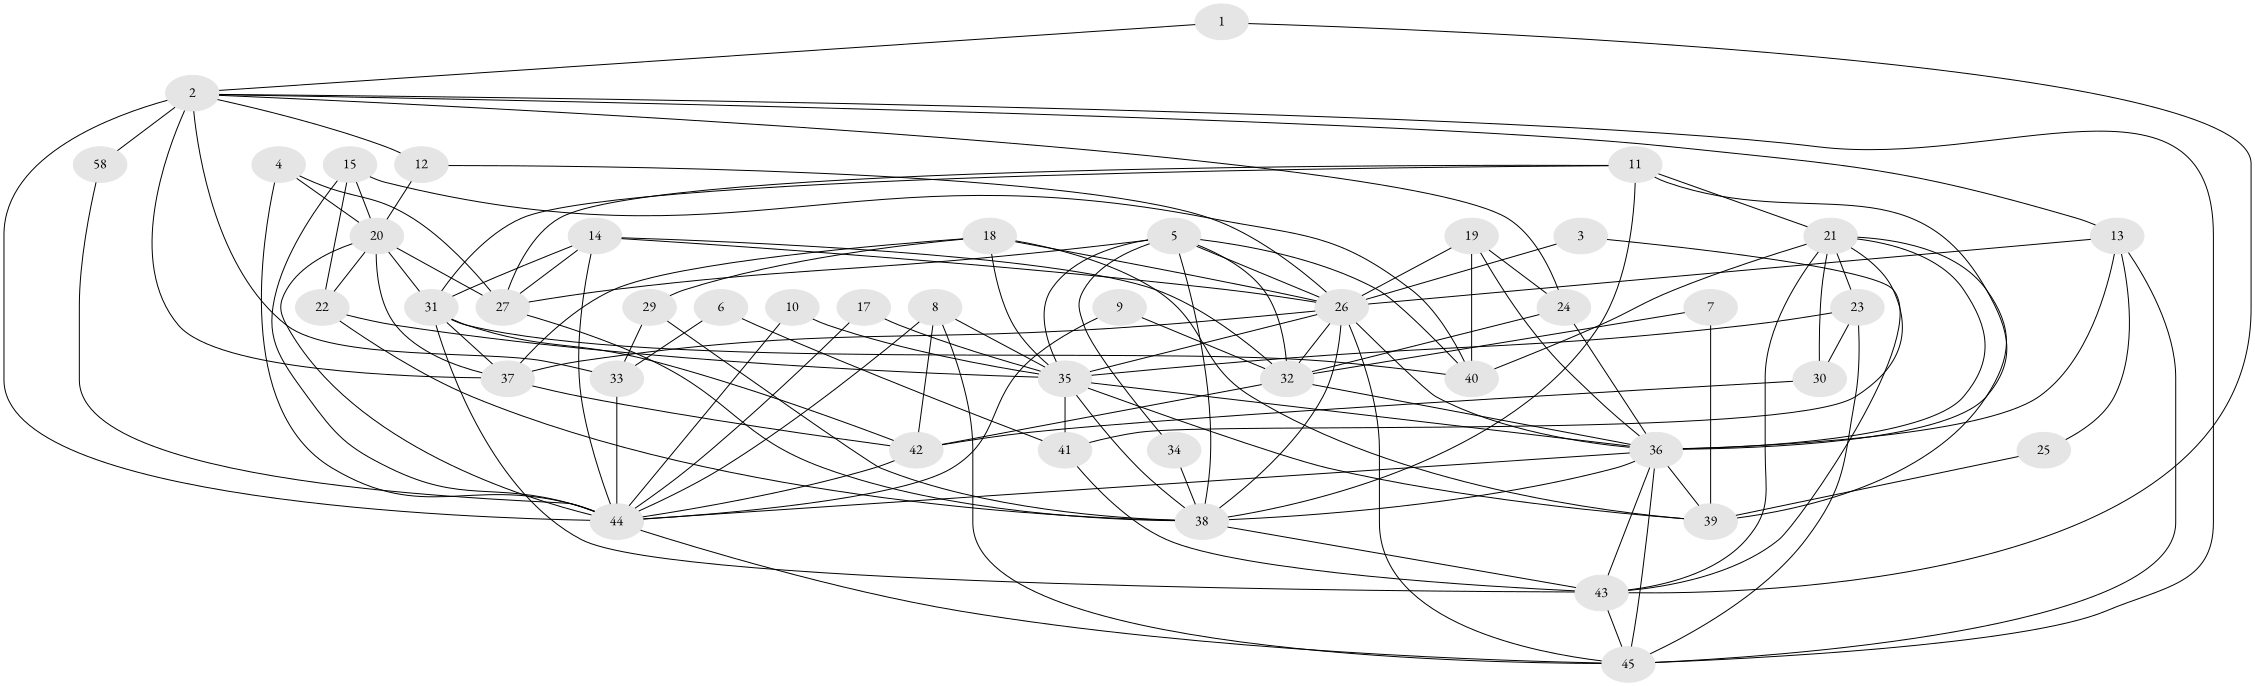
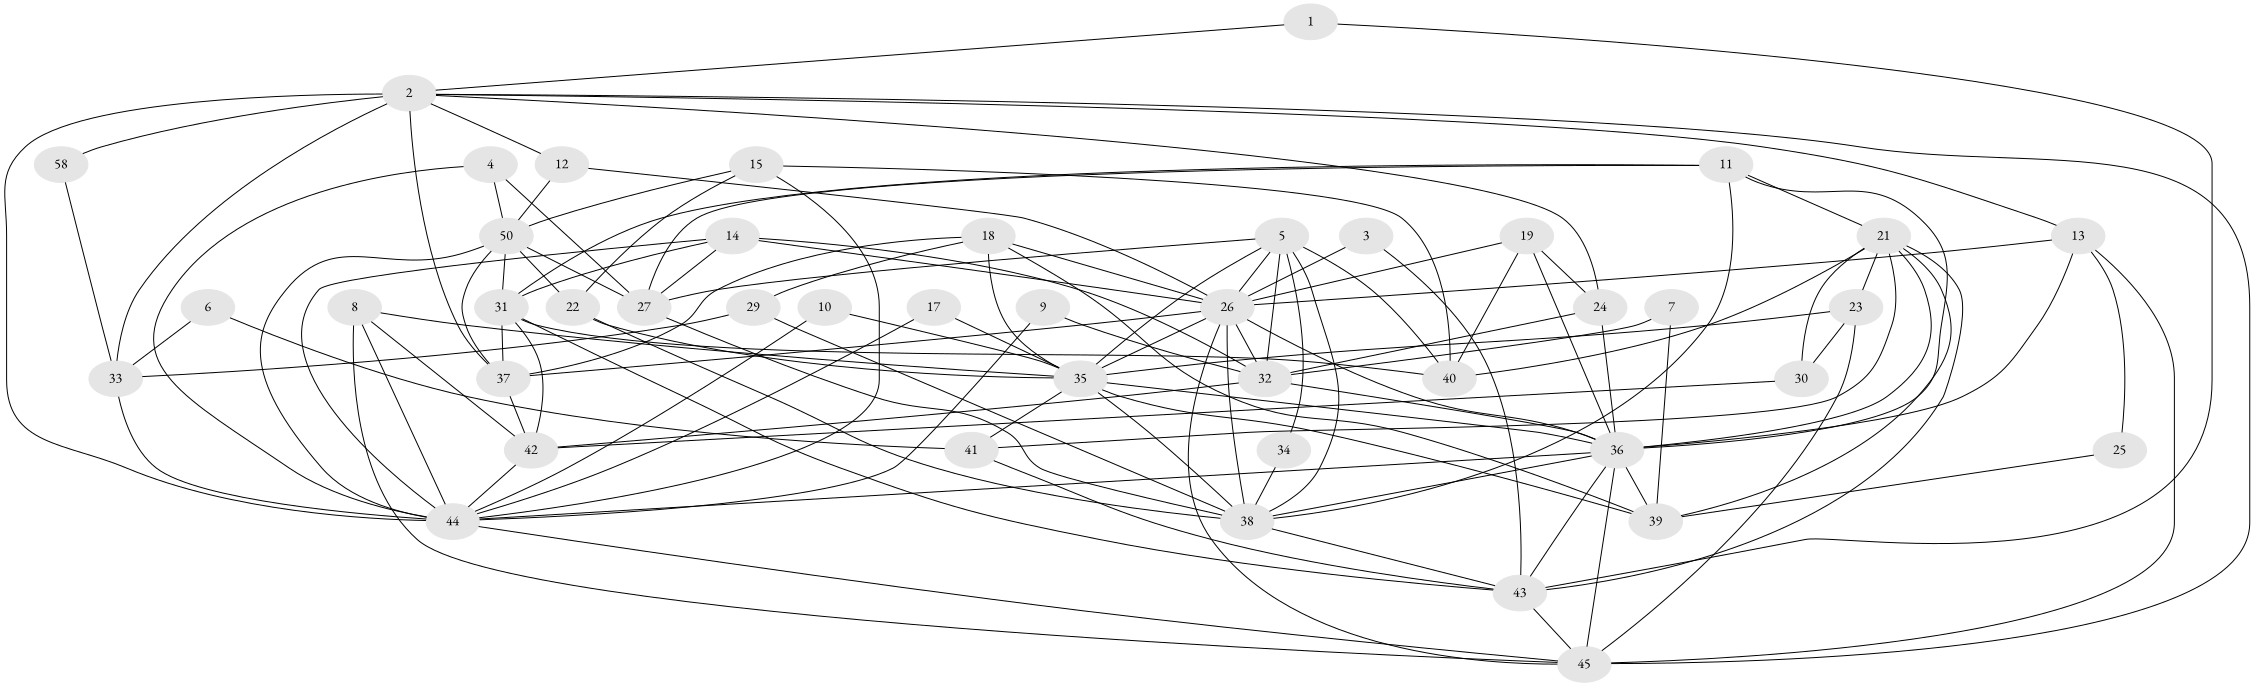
  graph {
    fontname="EB Garamond"
    node [color=gray90 fontname="EB Garamond" style=filled]
    edge [fontname="EB Garamond" weight=1.0]
    1
    2
    43
    12
    13
    24
    n7 [label=58]
    33
    37
    44
    45
    26
-   20
+   20 [label=50]
    36
    25
    32
    42
    3
    35
    38
    4
    27
    31
    22
    5
    34
    40
    41
    39
    6
    7
    8
    9
    10
    11
    21
    23
    30
    14
    15
    17
    18
    29
    19
    1 -- 2
    1 -- 43
    2 -- 12
    2 -- 13
    2 -- 24
    2 -- n7 [weight=2.0]
    2 -- 33 [weight=2.0]
    2 -- 37
    2 -- 44
    2 -- 45
    43 -- 45
    12 -- 26
    12 -- 20
    13 -- 45
    13 -- 26
    13 -- 36 [weight=2.0]
    13 -- 25
    24 -- 36
    24 -- 32
-   n7 -- 44
+   n7 -- 33
    33 -- 44
    37 -- 42
    44 -- 45
    26 -- 37 [weight=2.0]
    26 -- 45
    26 -- 36
    26 -- 32
    26 -- 35
    26 -- 38
    20 -- 37
    20 -- 44
    20 -- 27
    20 -- 31
    20 -- 22
    36 -- 43
    36 -- 44
    36 -- 45
    36 -- 38
    36 -- 39
    25 -- 39
    32 -- 36
    32 -- 42
    42 -- 44
    3 -- 43
    3 -- 26
    35 -- 36
    35 -- 38
    35 -- 41
    35 -- 39
    38 -- 43
    4 -- 44
    4 -- 20
    4 -- 27
    27 -- 38
    31 -- 43
    31 -- 37
    31 -- 42
    31 -- 40
    22 -- 35
    22 -- 38
    5 -- 26
    5 -- 32
    5 -- 35
    5 -- 38
    5 -- 27
    5 -- 34
    5 -- 40
    34 -- 38
    41 -- 43
    6 -- 33
    6 -- 41
    7 -- 32
    7 -- 39
    8 -- 44
    8 -- 45
    8 -- 42
    8 -- 35
    9 -- 44
    9 -- 32
    10 -- 44
    10 -- 35
    11 -- 36
    11 -- 38
    11 -- 27
    11 -- 31
    11 -- 21
    21 -- 43
    21 -- 36
    21 -- 40
    21 -- 41
    21 -- 39
    21 -- 23
    21 -- 30
    23 -- 45
    23 -- 35
    23 -- 30
    30 -- 42
    14 -- 44 [weight=2.0]
    14 -- 26
    14 -- 32
    14 -- 27
    14 -- 31
    15 -- 44
    15 -- 20
    15 -- 22
    15 -- 40
    17 -- 44
    17 -- 35
    18 -- 37
    18 -- 26
    18 -- 35
    18 -- 39
    18 -- 29
    29 -- 33
    29 -- 38
    19 -- 24
    19 -- 26
    19 -- 36
    19 -- 40
  }
